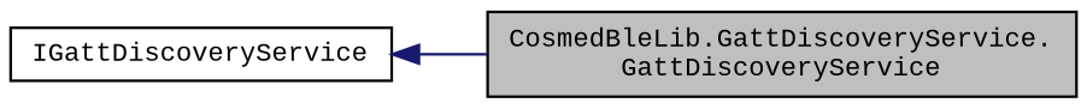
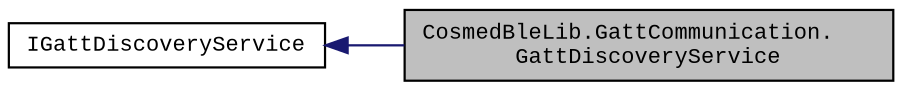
  digraph {
    rankdir=LR
    fontname="Liberation Mono"
    node [color=black fontname="Liberation Mono" fontsize=10 shape=record style=filled]
-   n1 [fillcolor=grey75 fontcolor=black height=0.2 label="CosmedBleLib.GattDiscoveryService.\lGattDiscoveryService" width=0.4]
+   n1 [fillcolor=grey75 fontcolor=black height=0.2 label="CosmedBleLib.GattCommunication.\lGattDiscoveryService" width=0.4]
    n2 [fillcolor=white height=0.2 label=IGattDiscoveryService width=0.4]
    n2 -> n1 [color=midnightblue dir=back fontname="Liberation Mono" fontsize=10 labelfontname=Helvetica labelfontsize=10 style=solid]
  }
